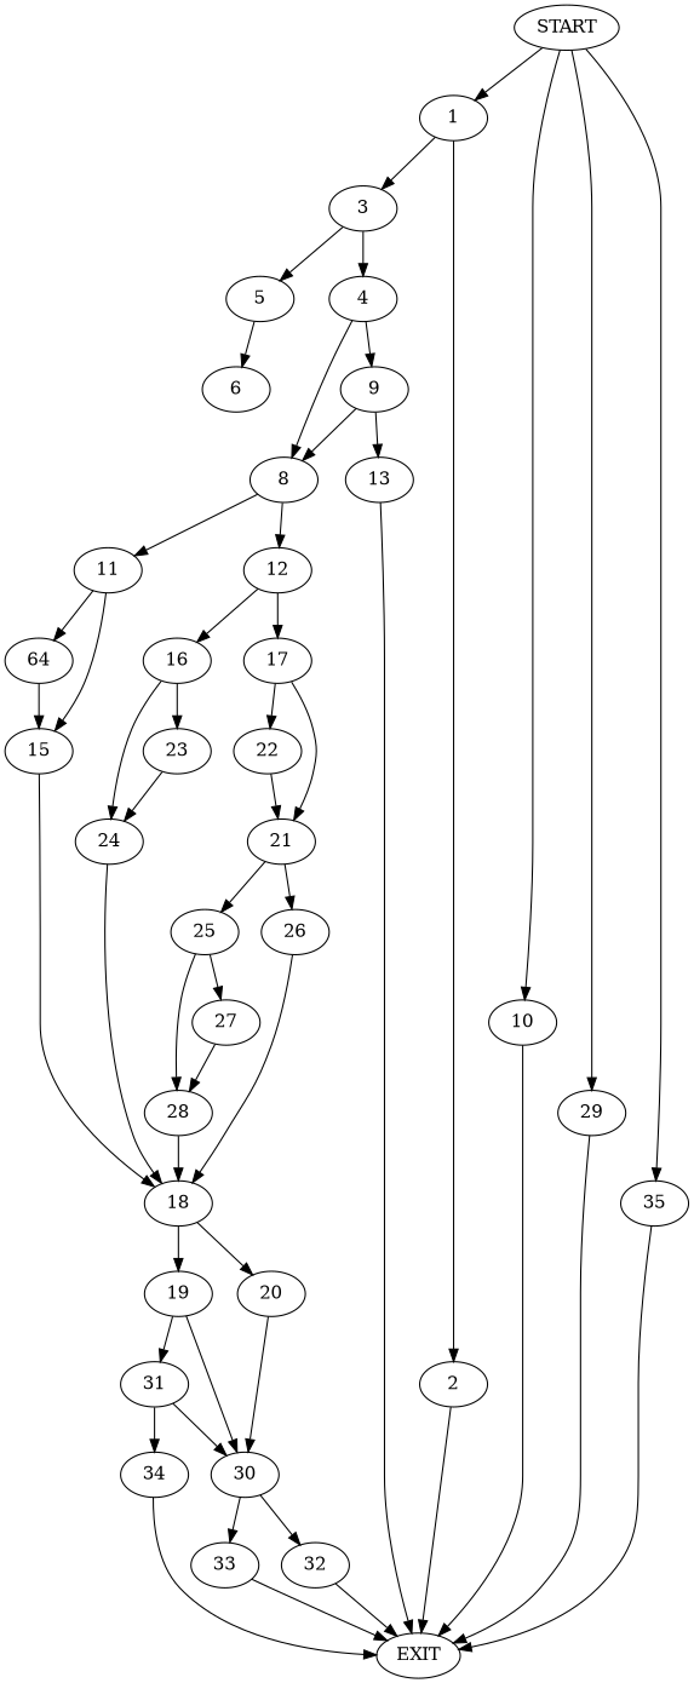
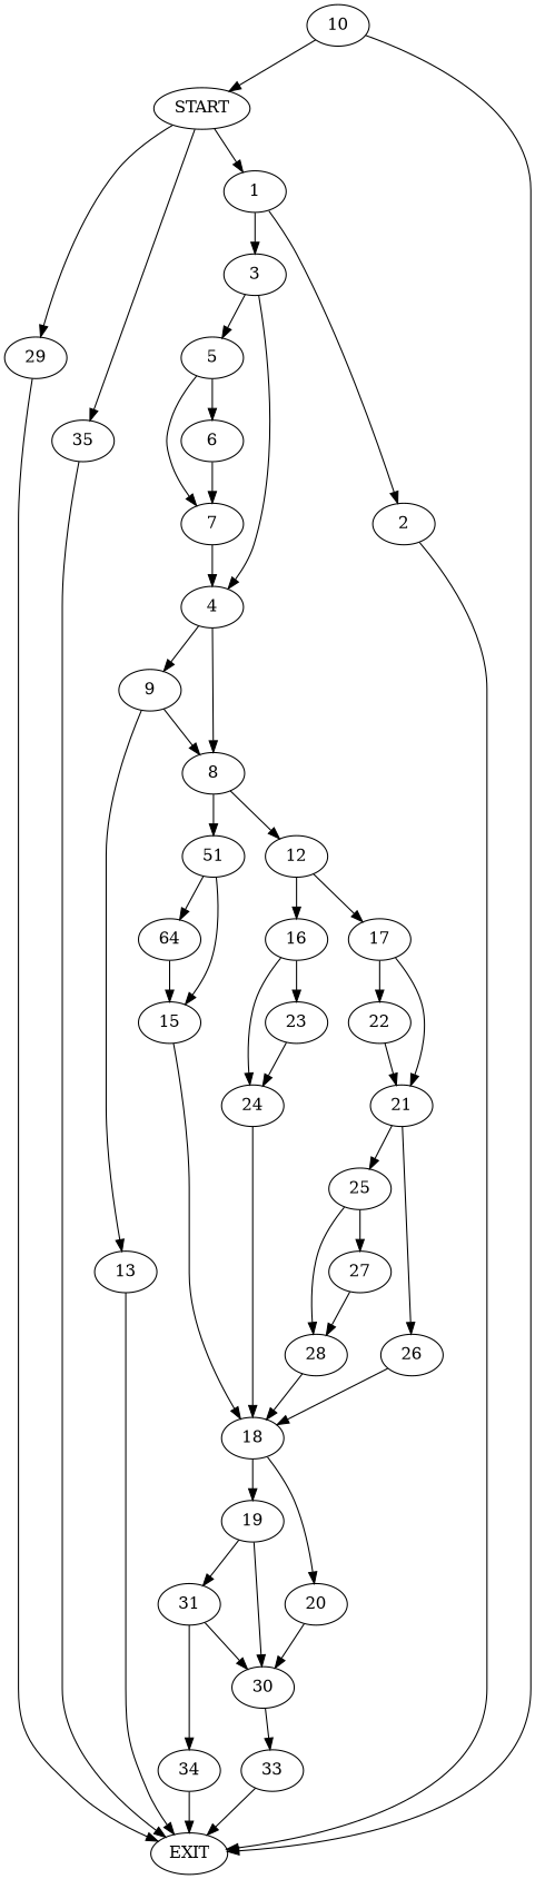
  digraph {
    n1 [label=START]
    1
    10
    29
    35
    2
    3
    n8 [label=EXIT]
    4
    5
    8
    9
    6
-   11
+   7
+   11 [label=51]
    12
    13
    n18 [label=64]
    15
    16
    17
    18
    23
    24
    21
    22
    19
    20
    25
    26
    30
    31
-   32
    33
    34
    27
    28
    n1 -> 1
-   n1 -> 10
+   10 -> n1
    n1 -> 29
    n1 -> 35
    1 -> 2
    1 -> 3
    10 -> n8
    29 -> n8
    35 -> n8
    2 -> n8
    3 -> 4
    3 -> 5
    4 -> 8
    4 -> 9
    5 -> 6
+   5 -> 7
    8 -> 11
    8 -> 12
    9 -> 8
    9 -> 13
+   6 -> 7
+   7 -> 4
    11 -> n18
    11 -> 15
    12 -> 16
    12 -> 17
    13 -> n8
    n18 -> 15
    15 -> 18
    16 -> 23
    16 -> 24
    17 -> 21
    17 -> 22
    18 -> 19
    18 -> 20
    23 -> 24
    24 -> 18
    21 -> 25
    21 -> 26
    22 -> 21
    19 -> 30
    19 -> 31
    20 -> 30
    25 -> 27
    25 -> 28
    26 -> 18
-   30 -> 32
    30 -> 33
    31 -> 30
    31 -> 34
-   32 -> n8
    33 -> n8
    34 -> n8
    27 -> 28
    28 -> 18
  }
